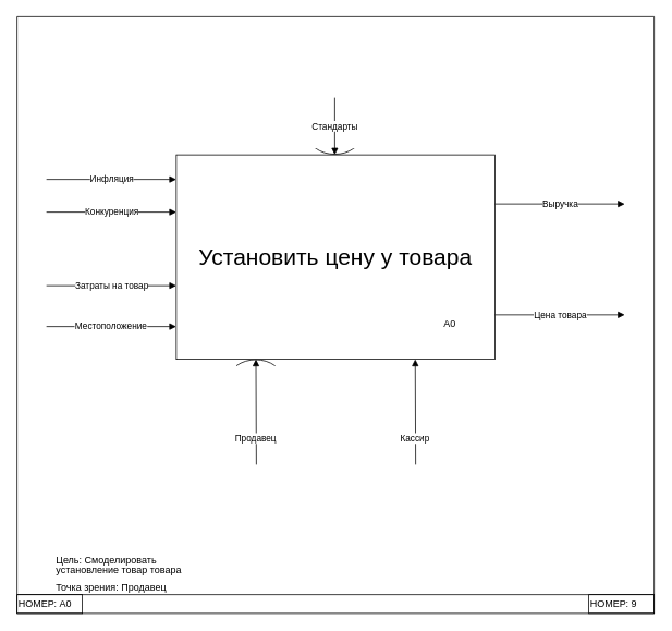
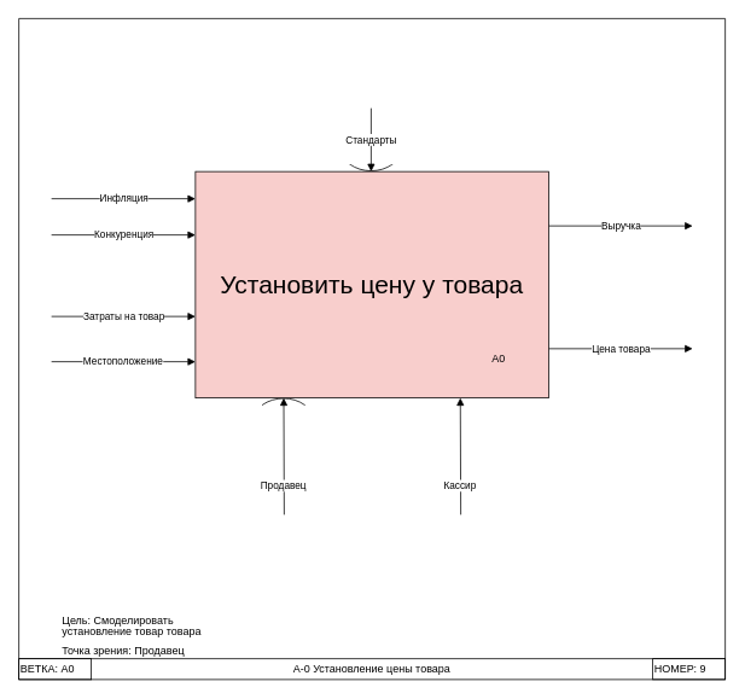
  <mxCell id="0" />
  <mxCell id="1" parent="0" />
  <mxCell id="2" value="" style="swimlane;direction=west;" vertex="1" parent="1"><mxGeometry x="20" y="20" width="780" height="730" as="geometry"><mxRectangle x="24" y="21" width="50" height="40" as="alternateBounds" /></mxGeometry></mxCell>
- <mxCell id="3" value="НОМЕР: А0" style="text;html=1;strokeColor=default;fillColor=none;align=left;verticalAlign=middle;whiteSpace=wrap;rounded=0;glass=0;" vertex="1" parent="2"><mxGeometry y="707" width="80" height="23" as="geometry" /></mxCell>
+ <mxCell id="3" value="ВЕТКА: А0" style="text;html=1;strokeColor=default;fillColor=none;align=left;verticalAlign=middle;whiteSpace=wrap;rounded=0;glass=0;" vertex="1" parent="2"><mxGeometry y="707" width="80" height="23" as="geometry" /></mxCell>
  <mxCell id="4" value="НОМЕР: 9" style="text;html=1;strokeColor=default;fillColor=none;align=left;verticalAlign=middle;whiteSpace=wrap;rounded=0;glass=0;" vertex="1" parent="2"><mxGeometry x="700" y="707" width="80" height="23" as="geometry" /></mxCell>
+ <mxCell id="5" value="А-0 Установление цены товара" style="text;html=1;strokeColor=none;fillColor=none;align=center;verticalAlign=middle;whiteSpace=wrap;rounded=0;glass=0;" vertex="1" parent="2"><mxGeometry x="80" y="707" width="620" height="23" as="geometry" /></mxCell>
  <mxCell id="6" value="&lt;p style=&quot;line-height: 100%;&quot;&gt;Цель: Смоделировать установление товар товара&lt;/p&gt;&lt;p style=&quot;line-height: 50%;&quot;&gt;Точка зрения: Продавец&lt;/p&gt;" style="text;html=1;strokeColor=none;fillColor=none;align=left;verticalAlign=middle;whiteSpace=wrap;rounded=0;" vertex="1" parent="2"><mxGeometry x="46" y="650" width="200" height="57" as="geometry" /></mxCell>
  <mxCell id="7" value="Выручка" style="endArrow=block;html=1;rounded=0;labelBackgroundColor=default;strokeColor=default;fontFamily=Helvetica;fontSize=11;fontColor=default;shape=connector;endFill=1;entryX=0;entryY=0.5;entryDx=0;entryDy=0;" edge="1" parent="2"><mxGeometry width="50" height="50" relative="1" as="geometry"><mxPoint x="585" y="229" as="sourcePoint" /><mxPoint x="744" y="229" as="targetPoint" /></mxGeometry></mxCell>
  <mxCell id="8" value="Цена товара" style="endArrow=block;html=1;rounded=0;labelBackgroundColor=default;strokeColor=default;fontFamily=Helvetica;fontSize=11;fontColor=default;shape=connector;endFill=1;entryX=0;entryY=0.5;entryDx=0;entryDy=0;" edge="1" parent="2"><mxGeometry width="50" height="50" relative="1" as="geometry"><mxPoint x="585" y="364.63" as="sourcePoint" /><mxPoint x="744" y="364.63" as="targetPoint" /></mxGeometry></mxCell>
  <mxCell id="9" value="" style="group" vertex="1" connectable="0" parent="2"><mxGeometry x="268" y="417" width="50" height="33.75" as="geometry" /></mxCell>
  <mxCell id="10" value="" style="whiteSpace=wrap;html=1;shape=mxgraph.basic.pointed_oval;fontFamily=Helvetica;fontSize=11;fontColor=default;rotation=90;flipH=1;flipV=0;" vertex="1" parent="9"><mxGeometry x="14.25" y="-13.75" width="20" height="47.5" as="geometry" /></mxCell>
  <mxCell id="11" value="" style="verticalLabelPosition=bottom;verticalAlign=top;html=1;shape=mxgraph.basic.rect;fillColor2=none;strokeWidth=1;size=20;indent=5;fontFamily=Helvetica;fontSize=11;fontColor=default;strokeColor=none;" vertex="1" parent="9"><mxGeometry y="10" width="50" height="20" as="geometry" /></mxCell>
  <mxCell id="12" value="Местоположение" style="endArrow=block;html=1;rounded=0;labelBackgroundColor=default;strokeColor=default;fontFamily=Helvetica;fontSize=11;fontColor=default;shape=connector;endFill=1;entryX=0;entryY=0.5;entryDx=0;entryDy=0;" edge="1" parent="2"><mxGeometry x="-0.005" width="50" height="50" relative="1" as="geometry"><mxPoint x="36" y="379" as="sourcePoint" /><mxPoint x="195" y="379" as="targetPoint" /><mxPoint as="offset" /></mxGeometry></mxCell>
  <mxCell id="13" value="Инфляция" style="endArrow=block;html=1;rounded=0;labelBackgroundColor=default;strokeColor=default;fontFamily=Helvetica;fontSize=11;fontColor=default;shape=connector;endFill=1;entryX=0;entryY=0.5;entryDx=0;entryDy=0;" edge="1" parent="2"><mxGeometry width="50" height="50" relative="1" as="geometry"><mxPoint x="36" y="199" as="sourcePoint" /><mxPoint x="195" y="199" as="targetPoint" /></mxGeometry></mxCell>
  <mxCell id="14" value="Конкуренция" style="endArrow=block;html=1;rounded=0;labelBackgroundColor=default;strokeColor=default;fontFamily=Helvetica;fontSize=11;fontColor=default;shape=connector;endFill=1;entryX=0;entryY=0.5;entryDx=0;entryDy=0;" edge="1" parent="2"><mxGeometry width="50" height="50" relative="1" as="geometry"><mxPoint x="36" y="239" as="sourcePoint" /><mxPoint x="195" y="239" as="targetPoint" /></mxGeometry></mxCell>
  <mxCell id="15" value="Затраты на товар" style="endArrow=block;html=1;rounded=0;labelBackgroundColor=default;strokeColor=default;fontFamily=Helvetica;fontSize=11;fontColor=default;shape=connector;endFill=1;entryX=0;entryY=0.5;entryDx=0;entryDy=0;" edge="1" parent="2"><mxGeometry width="50" height="50" relative="1" as="geometry"><mxPoint x="36" y="329" as="sourcePoint" /><mxPoint x="195" y="329" as="targetPoint" /></mxGeometry></mxCell>
  <mxCell id="16" value="" style="whiteSpace=wrap;html=1;shape=mxgraph.basic.pointed_oval;fontFamily=Helvetica;fontSize=11;fontColor=default;rotation=90;flipH=1;flipV=0;" vertex="1" parent="2"><mxGeometry x="379" y="137" width="20" height="47.5" as="geometry" /></mxCell>
  <mxCell id="17" value="" style="rounded=0;whiteSpace=wrap;html=1;fontFamily=Helvetica;fontSize=11;fontColor=default;strokeColor=none;" vertex="1" parent="2"><mxGeometry x="355" y="131" width="70" height="30" as="geometry" /></mxCell>
  <mxCell id="18" value="Стандарты" style="endArrow=block;html=1;rounded=0;labelBackgroundColor=default;strokeColor=default;fontFamily=Helvetica;fontSize=11;fontColor=default;shape=connector;endFill=1;entryX=0.5;entryY=0;entryDx=0;entryDy=0;" edge="1" parent="2"><mxGeometry x="-0.007" width="50" height="50" relative="1" as="geometry"><mxPoint x="389" y="99" as="sourcePoint" /><mxPoint x="389" y="169" as="targetPoint" /><mxPoint as="offset" /></mxGeometry></mxCell>
  <mxCell id="19" value="" style="group" vertex="1" connectable="0" parent="1"><mxGeometry x="215" y="189" width="390" height="250" as="geometry" /></mxCell>
- <mxCell id="20" value="&lt;font style=&quot;font-size: 28px;&quot;&gt;Установить цену у товара&lt;/font&gt;" style="rounded=0;whiteSpace=wrap;html=1;" vertex="1" parent="19"><mxGeometry width="390" height="250.0" as="geometry" /></mxCell>
+ <mxCell id="20" value="&lt;font style=&quot;font-size: 28px;&quot;&gt;Установить цену у товара&lt;/font&gt;" style="rounded=0;whiteSpace=wrap;html=1;fillColor=#f8cecc;" vertex="1" parent="19"><mxGeometry width="390" height="250.0" as="geometry" /></mxCell>
  <mxCell id="21" value="A0" style="text;html=1;strokeColor=none;fillColor=none;align=center;verticalAlign=middle;whiteSpace=wrap;rounded=0;" vertex="1" parent="19"><mxGeometry x="320" y="194.138" width="30" height="25.862" as="geometry" /></mxCell>
  <mxCell id="22" value="" style="endArrow=block;html=1;rounded=0;endFill=1;entryX=0.25;entryY=1;entryDx=0;entryDy=0;" edge="1" parent="1" target="20"><mxGeometry width="50" height="50" relative="1" as="geometry"><mxPoint x="313" y="568" as="sourcePoint" /><mxPoint x="396" y="458" as="targetPoint" /></mxGeometry></mxCell>
  <mxCell id="23" value="Продавец" style="edgeLabel;html=1;align=center;verticalAlign=middle;resizable=0;points=[];" vertex="1" connectable="0" parent="22"><mxGeometry x="-0.495" y="1" relative="1" as="geometry"><mxPoint as="offset" /></mxGeometry></mxCell>
  <mxCell id="24" value="" style="endArrow=block;html=1;rounded=0;endFill=1;entryX=0.75;entryY=1;entryDx=0;entryDy=0;" edge="1" parent="1" target="20"><mxGeometry width="50" height="50" relative="1" as="geometry"><mxPoint x="508" y="568" as="sourcePoint" /><mxPoint x="323" y="449" as="targetPoint" /></mxGeometry></mxCell>
  <mxCell id="25" value="Кассир" style="edgeLabel;html=1;align=center;verticalAlign=middle;resizable=0;points=[];" vertex="1" connectable="0" parent="24"><mxGeometry x="-0.495" y="1" relative="1" as="geometry"><mxPoint as="offset" /></mxGeometry></mxCell>
